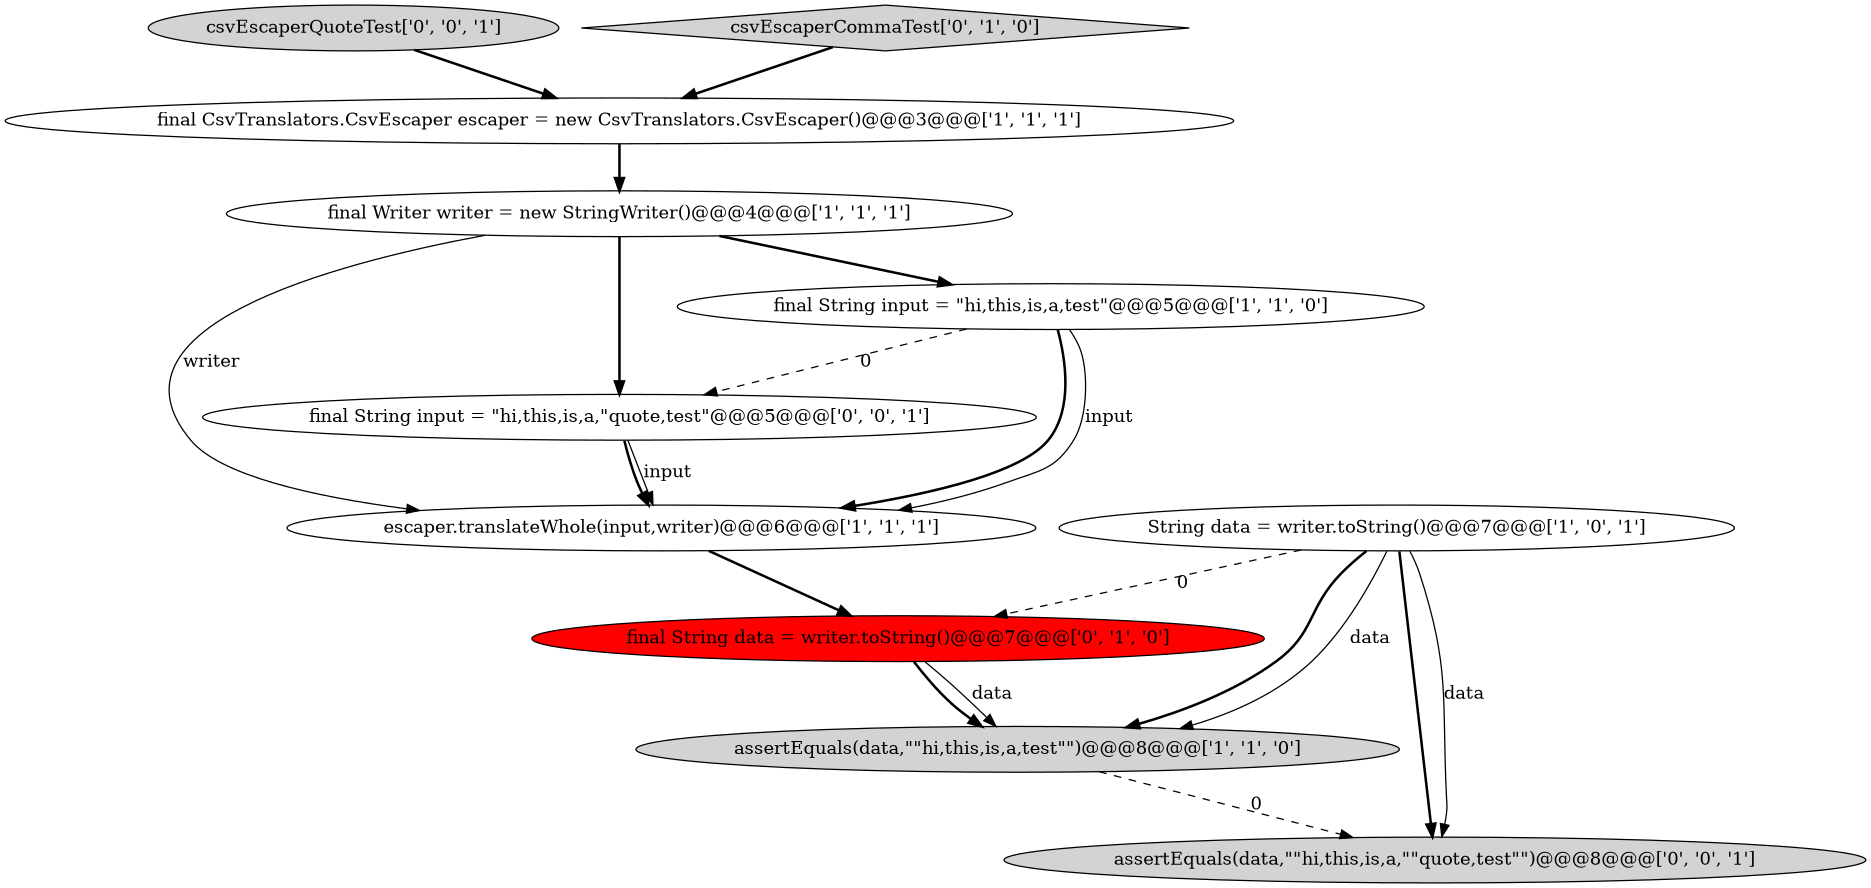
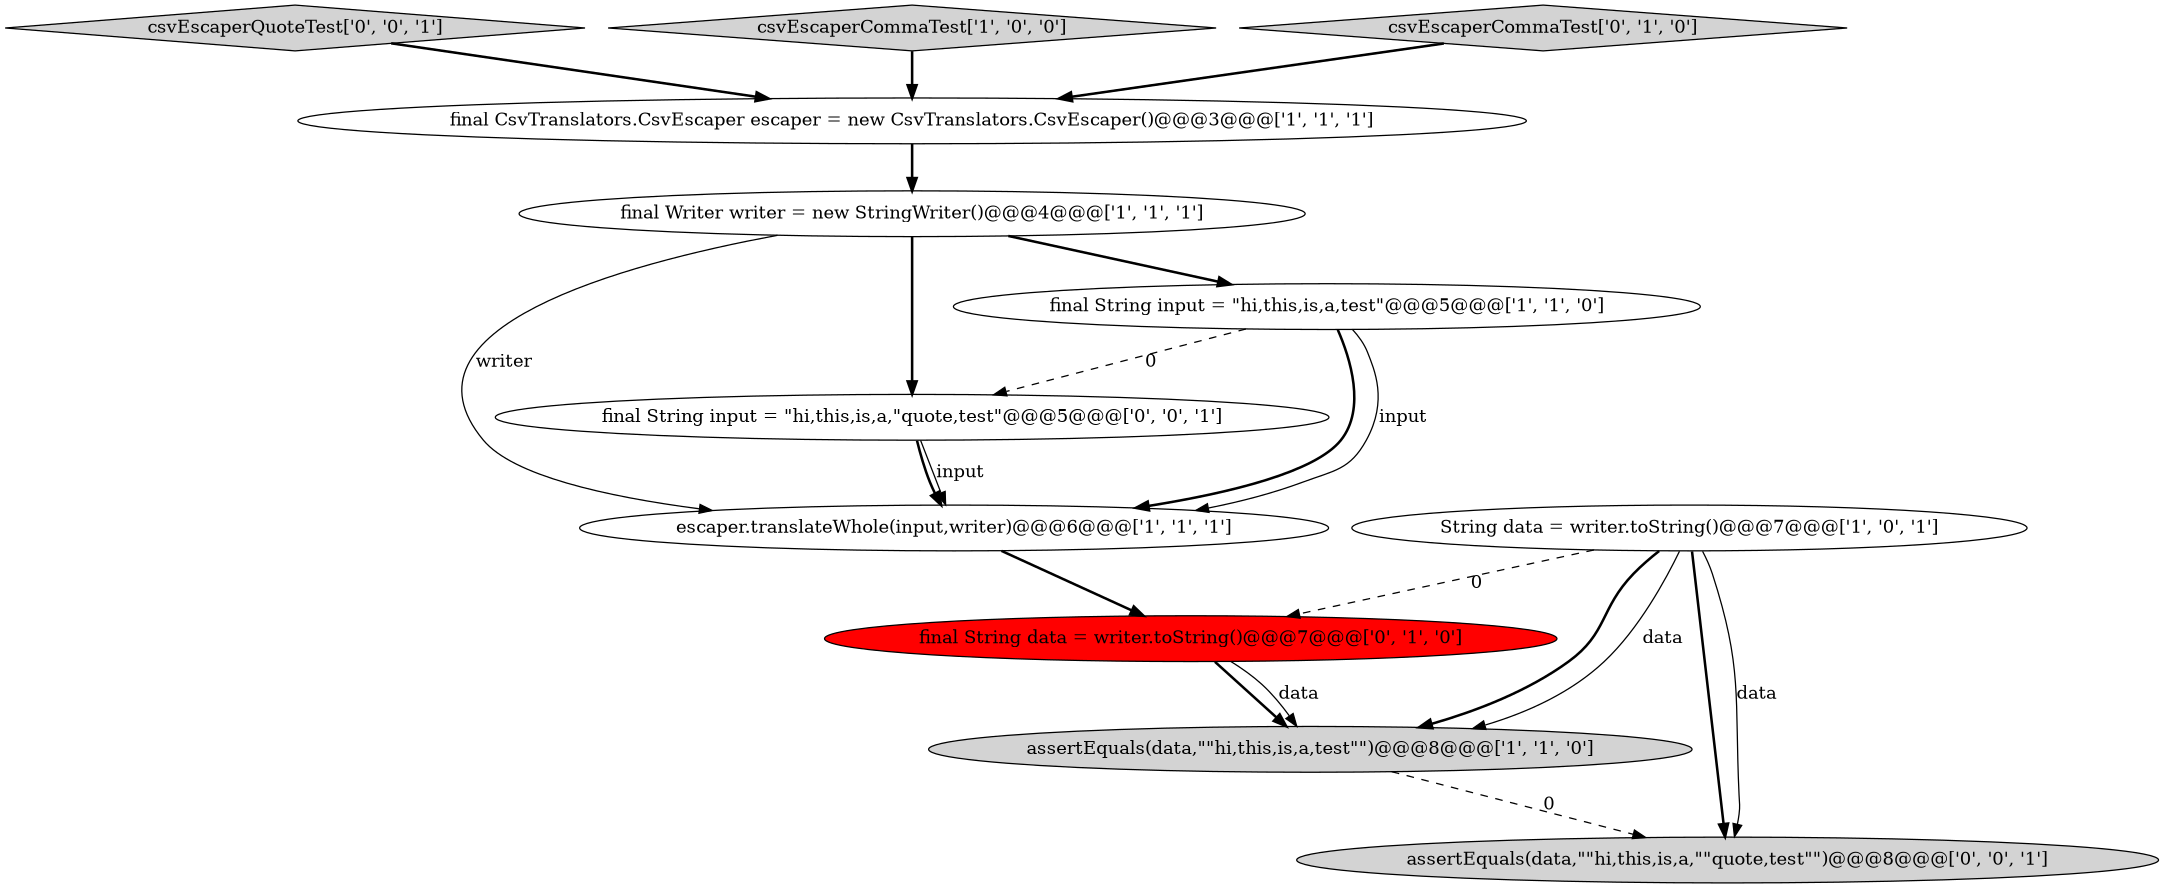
  digraph {
    node [fillcolor=white shape=ellipse style=filled]
    edge [style=bold]
    n1 [label="final Writer writer = new StringWriter()@@@4@@@['1', '1', '1']"]
    n2 [label="final String input = \"hi,this,is,a,\"quote,test\"@@@5@@@['0', '0', '1']"]
    n3 [label="escaper.translateWhole(input,writer)@@@6@@@['1', '1', '1']"]
    n4 [label="final String input = \"hi,this,is,a,test\"@@@5@@@['1', '1', '0']"]
    n5 [fillcolor=red label="final String data = writer.toString()@@@7@@@['0', '1', '0']"]
    n6 [fillcolor=lightgray label="assertEquals(data,\"\"hi,this,is,a,test\"\")@@@8@@@['1', '1', '0']"]
    n7 [fillcolor=lightgray label="assertEquals(data,\"\"hi,this,is,a,\"\"quote,test\"\")@@@8@@@['0', '0', '1']"]
    n8 [label="final CsvTranslators.CsvEscaper escaper = new CsvTranslators.CsvEscaper()@@@3@@@['1', '1', '1']"]
-   n9 [fillcolor=lightgray label="csvEscaperQuoteTest['0', '0', '1']"]
+   n9 [fillcolor=lightgray label="csvEscaperQuoteTest['0', '0', '1']" shape=diamond]
    n10 [label="String data = writer.toString()@@@7@@@['1', '0', '1']"]
+   n11 [fillcolor=lightgray label="csvEscaperCommaTest['1', '0', '0']" shape=diamond]
    n12 [fillcolor=lightgray label="csvEscaperCommaTest['0', '1', '0']" shape=diamond]
    n1 -> n2
    n1 -> n3 [label=writer style=solid]
    n1 -> n4
    n2 -> n3
    n2 -> n3 [label=input style=solid]
    n3 -> n5
    n4 -> n2 [label=0 style=dashed]
    n4 -> n3
    n4 -> n3 [label=input style=solid]
    n5 -> n6
    n5 -> n6 [label=data style=solid]
    n6 -> n7 [label=0 style=dashed]
    n8 -> n1
    n9 -> n8
    n10 -> n5 [label=0 style=dashed]
    n10 -> n6
    n10 -> n6 [label=data style=solid]
    n10 -> n7
    n10 -> n7 [label=data style=solid]
+   n11 -> n8
    n12 -> n8
  }
